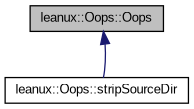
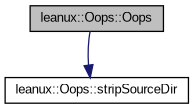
  digraph {
    rankdir=TB
    fontname="Liberation Sans"
    node [color=black fontname="Liberation Sans" fontsize=10 shape=record]
    n1 [fillcolor=grey75 fontcolor=black height=0.2 label="leanux::Oops::Oops" style=filled width=0.4]
    n2 [height=0.2 label="leanux::Oops::stripSourceDir" width=0.4]
-   n2 -> n1 [color=midnightblue fontname="Liberation Sans" fontsize=10 labelfontname=Helvetica labelfontsize=10 style=solid]
+   n1 -> n2 [color=midnightblue fontname="Liberation Sans" fontsize=10 labelfontname=Helvetica labelfontsize=10 style=solid]
  }
